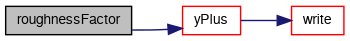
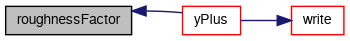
  digraph {
    rankdir=LR
    node [color=red fontname=FreeSans fontsize=10 shape=record]
    edge [color=midnightblue fontname=FreeSans fontsize=10 labelfontname=FreeSans labelfontsize=10 style=solid]
    n1 [color=black fillcolor=grey75 fontcolor=black height=0.2 label=roughnessFactor style=filled width=0.4]
    n2 [height=0.2 label=yPlus width=0.4]
    n3 [height=0.2 label=write width=0.4]
-   n1 -> n2
+   n2 -> n1
    n2 -> n3
  }
